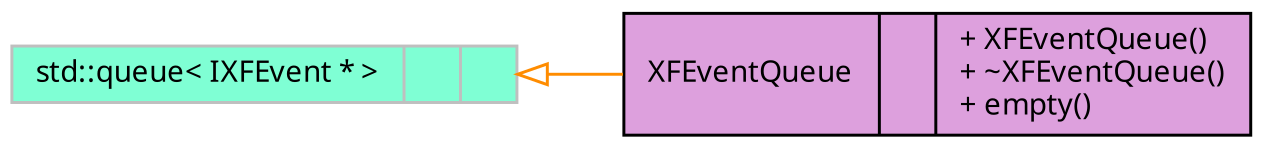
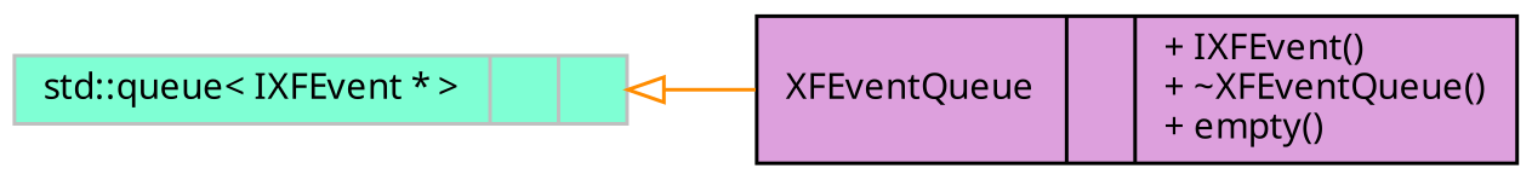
  digraph {
    rankdir=LR
    node [fontname="Helvetia.ttf" fontsize=10 shape=record style=filled]
-   n1 [color=black fillcolor=plum fontcolor=black height=0.2 label="{XFEventQueue\n||+ XFEventQueue()\l+ ~XFEventQueue()\l+ empty()\l}" width=0.4]
+   n1 [color=black fillcolor=plum fontcolor=black height=0.2 label="{XFEventQueue\n||+ IXFEvent()\l+ ~XFEventQueue()\l+ empty()\l}" width=0.4]
    n2 [color=grey75 fillcolor=aquamarine height=0.2 label="{std::queue\< IXFEvent * \>\n||}" width=0.4]
    n2 -> n1 [arrowtail=onormal color=darkorange dir=back fontname="Helvetia.ttf" fontsize=10 labelfontname="Helvetia.ttf" labelfontsize=10 style=solid]
  }
